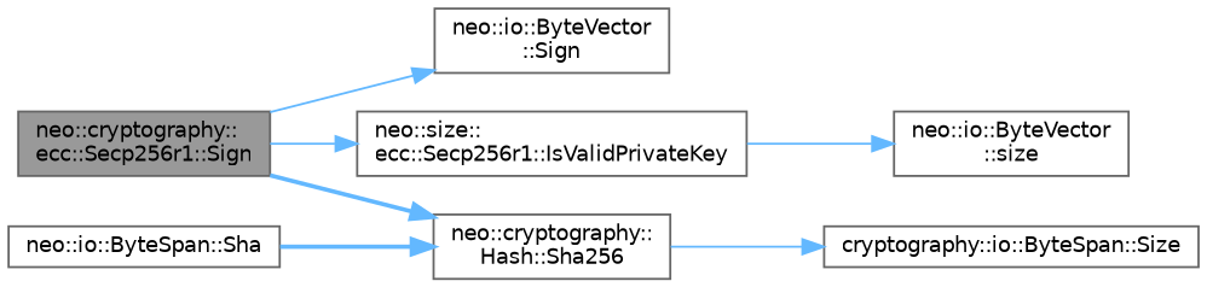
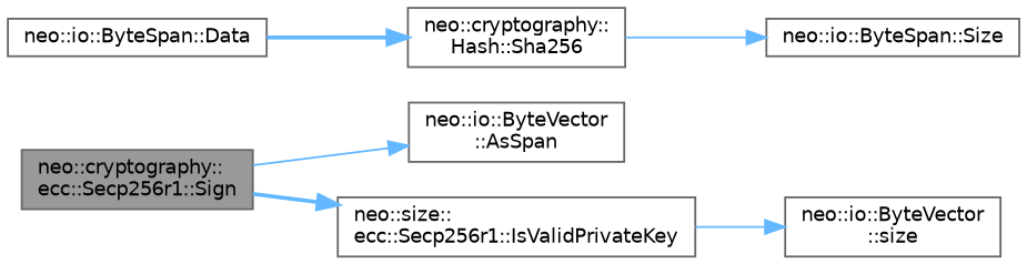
  digraph {
    rankdir=LR
    node [color=grey40 fillcolor=white fontname=Helvetica fontsize=10 shape=box style=filled]
    edge [color=steelblue1 fontname=Helvetica fontsize=10 labelfontname=Helvetica labelfontsize=10 style=solid]
    n1 [color=gray40 fillcolor=grey60 fontcolor=black height=0.2 label="neo::cryptography::\lecc::Secp256r1::Sign" width=0.4]
-   n2 [height=0.2 label="neo::io::ByteVector\l::Sign" width=0.4]
+   n2 [height=0.2 label="neo::io::ByteVector\l::AsSpan" width=0.4]
    n3 [height=0.2 label="neo::size::\lecc::Secp256r1::IsValidPrivateKey" width=0.4]
    n4 [height=0.2 label="neo::cryptography::\lHash::Sha256" width=0.4]
    n5 [height=0.2 label="neo::io::ByteVector\l::size" width=0.4]
-   n6 [height=0.2 label="cryptography::io::ByteSpan::Size" width=0.4]
-   n7 [height=0.2 label="neo::io::ByteSpan::Sha" width=0.4]
+   n6 [height=0.2 label="neo::io::ByteSpan::Size" width=0.4]
+   n7 [height=0.2 label="neo::io::ByteSpan::Data" width=0.4]
    n1 -> n2
-   n1 -> n3
-   n1 -> n4 [style=bold]
+   n1 -> n3 [style=bold]
    n3 -> n5
    n4 -> n6
    n7 -> n4 [style=bold]
  }
